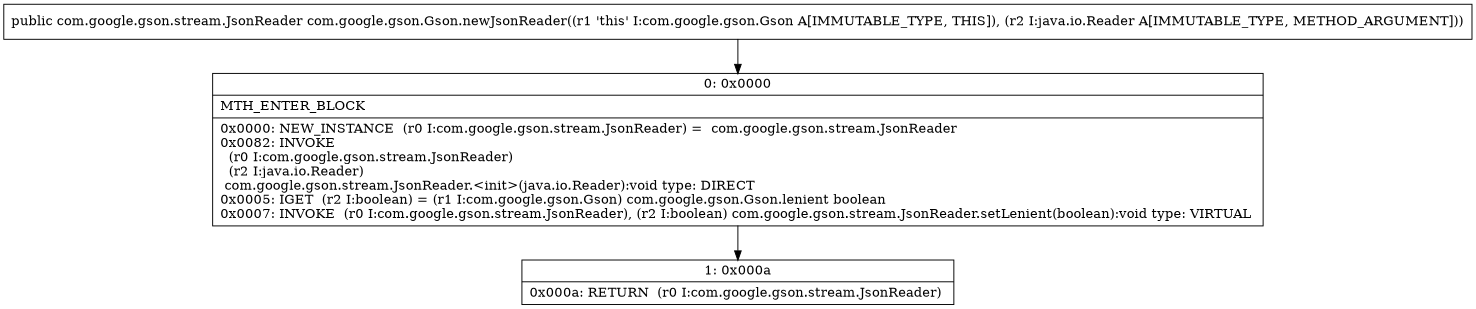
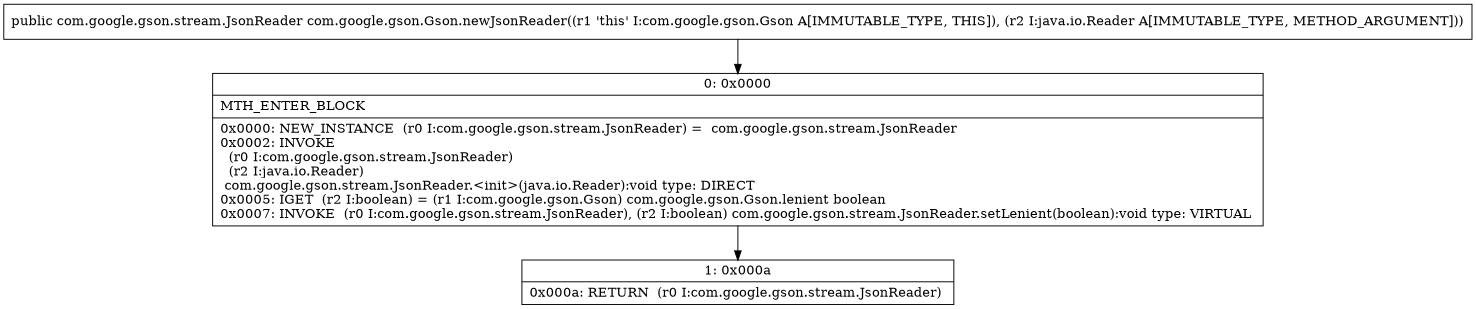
  digraph {
    node [shape=record]
-   n1 [label="{0\:\ 0x0000|MTH_ENTER_BLOCK\l|0x0000: NEW_INSTANCE  (r0 I:com.google.gson.stream.JsonReader) =  com.google.gson.stream.JsonReader \l0x0082: INVOKE  \l  (r0 I:com.google.gson.stream.JsonReader)\l  (r2 I:java.io.Reader)\l com.google.gson.stream.JsonReader.\<init\>(java.io.Reader):void type: DIRECT \l0x0005: IGET  (r2 I:boolean) = (r1 I:com.google.gson.Gson) com.google.gson.Gson.lenient boolean \l0x0007: INVOKE  (r0 I:com.google.gson.stream.JsonReader), (r2 I:boolean) com.google.gson.stream.JsonReader.setLenient(boolean):void type: VIRTUAL \l}"]
+   n1 [label="{0\:\ 0x0000|MTH_ENTER_BLOCK\l|0x0000: NEW_INSTANCE  (r0 I:com.google.gson.stream.JsonReader) =  com.google.gson.stream.JsonReader \l0x0002: INVOKE  \l  (r0 I:com.google.gson.stream.JsonReader)\l  (r2 I:java.io.Reader)\l com.google.gson.stream.JsonReader.\<init\>(java.io.Reader):void type: DIRECT \l0x0005: IGET  (r2 I:boolean) = (r1 I:com.google.gson.Gson) com.google.gson.Gson.lenient boolean \l0x0007: INVOKE  (r0 I:com.google.gson.stream.JsonReader), (r2 I:boolean) com.google.gson.stream.JsonReader.setLenient(boolean):void type: VIRTUAL \l}"]
    n2 [label="{1\:\ 0x000a|0x000a: RETURN  (r0 I:com.google.gson.stream.JsonReader) \l}"]
    n3 [label="{public com.google.gson.stream.JsonReader com.google.gson.Gson.newJsonReader((r1 'this' I:com.google.gson.Gson A[IMMUTABLE_TYPE, THIS]), (r2 I:java.io.Reader A[IMMUTABLE_TYPE, METHOD_ARGUMENT])) }"]
    n1 -> n2
    n3 -> n1
  }
